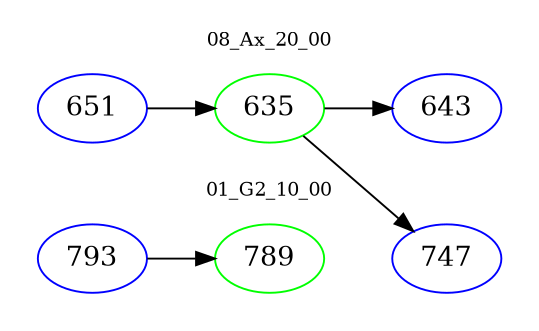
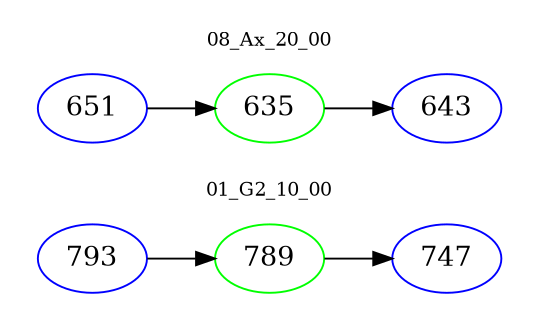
  digraph {
    rankdir=LR
    node [color=blue]
    edge [color=black]
    n1 [label=651]
    n2 [color=green label=635]
    n3 [label=643]
    n4 [label=793]
    n5 [color=green label=789]
    n6 [label=747]
    subgraph cluster_1 {
      color=white
      fontsize=10
      label="08_Ax_20_00"
      n1
      n2
      n3
    }
    subgraph cluster_2 {
      color=white
      fontsize=10
      label="01_G2_10_00"
      n4
      n5
      n6
    }
    n1 -> n2
    n2 -> n3
    n4 -> n5
-   n2 -> n6
+   n5 -> n6
  }
